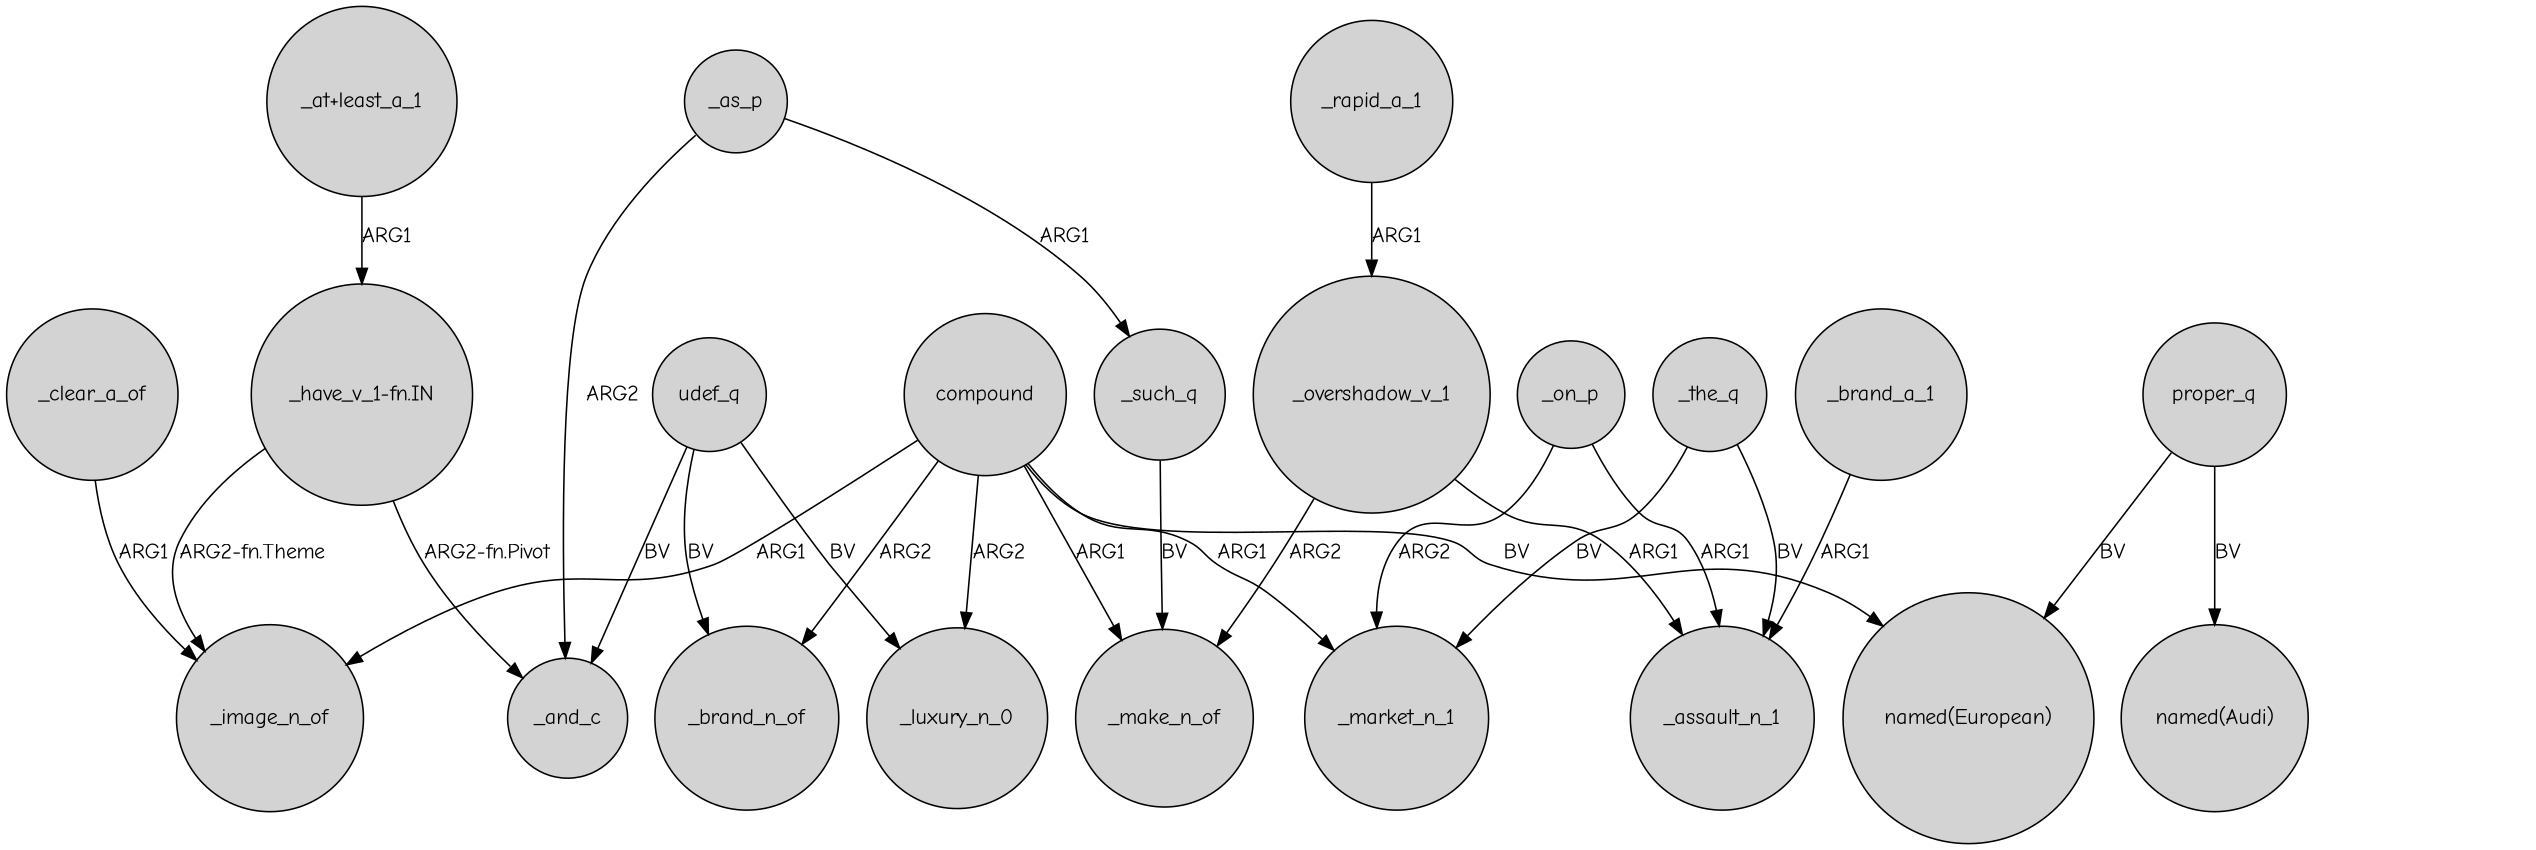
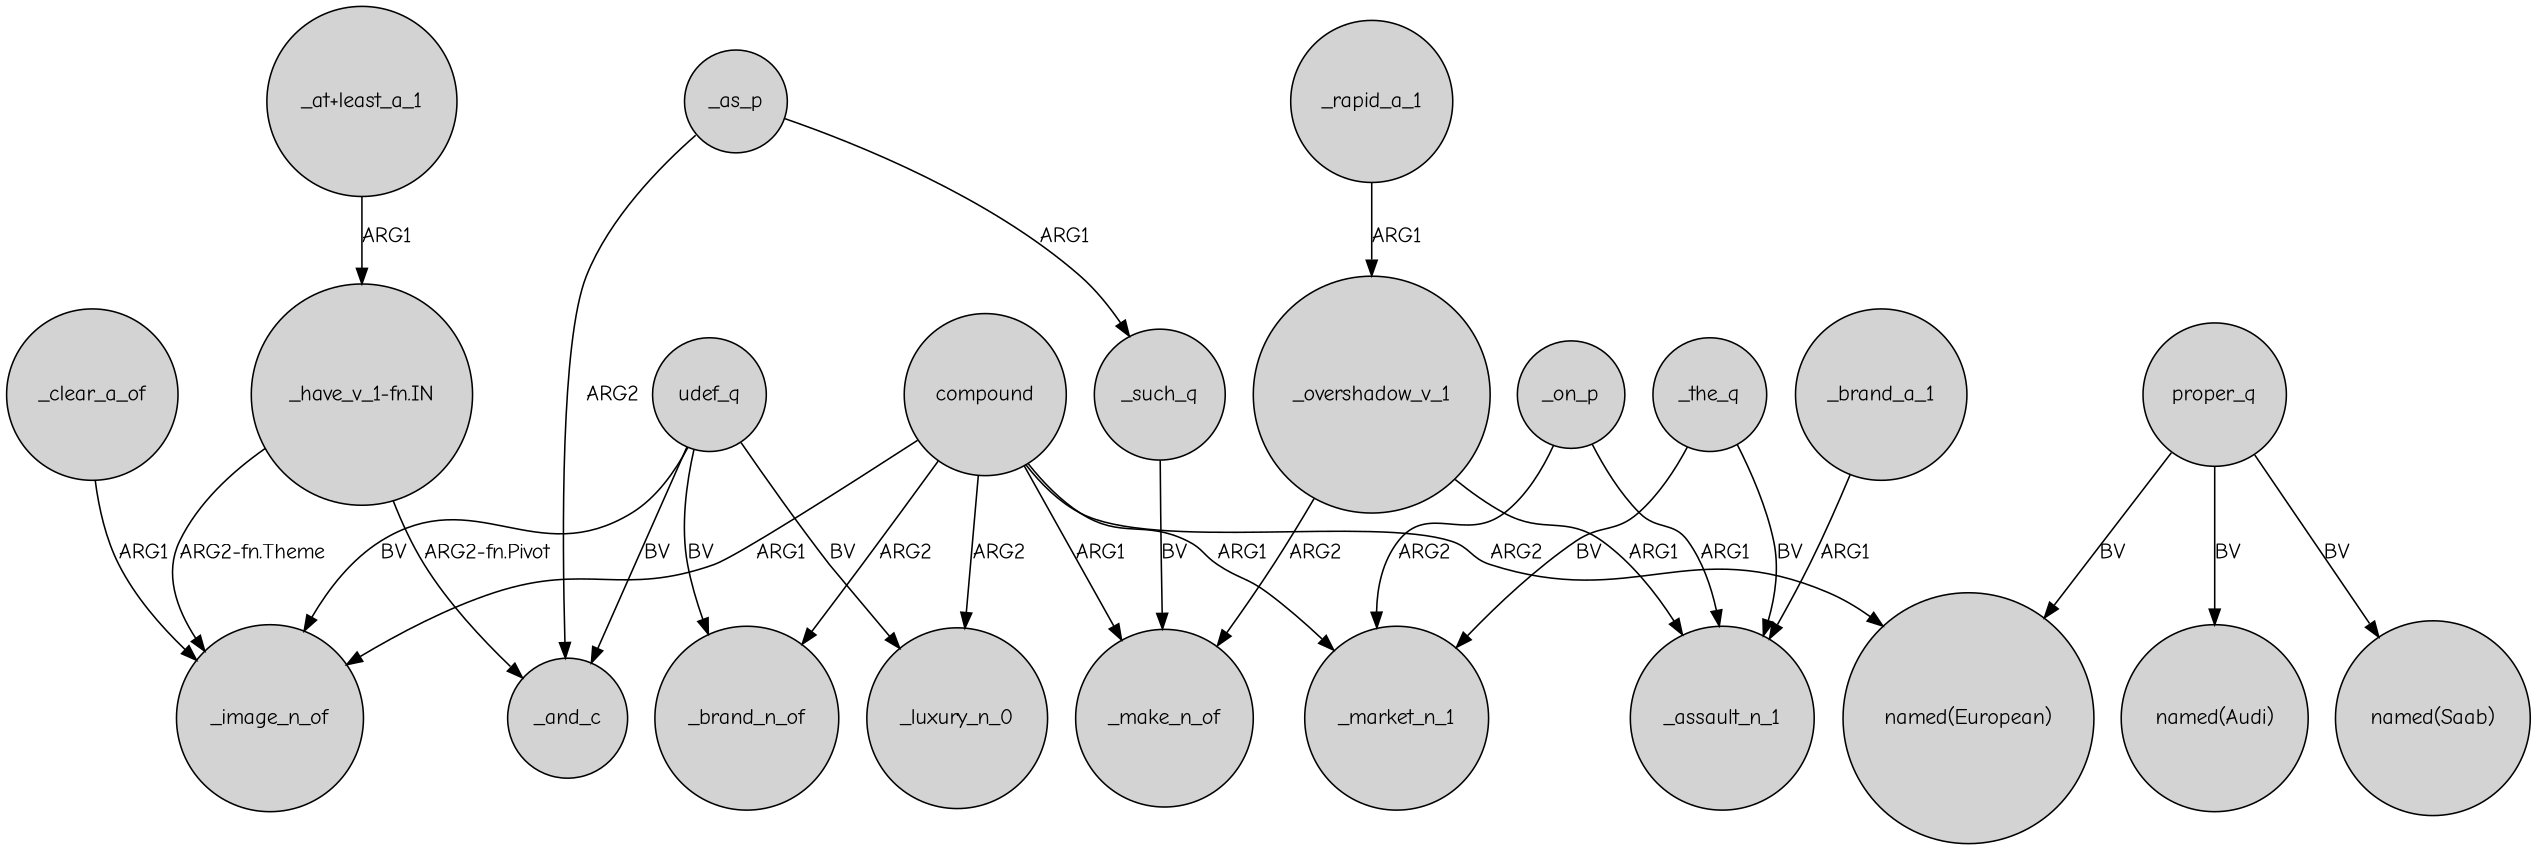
  digraph {
    fontname="Comic Neue"
    node [fontname="Comic Neue" shape=circle style=filled]
    edge [fontname="Comic Neue"]
    n1 [label=_luxury_n_0]
    udef_q
    _image_n_of
    _brand_n_of
    _and_c
    _clear_a_of
    compound
    _market_n_1
    _make_n_of
    "named(European)"
    n11 [label=_brand_a_1]
    _assault_n_1
    _on_p
    _overshadow_v_1
    _the_q
    proper_q
    "named(Audi)"
+   "named(Saab)"
    _as_p
    _such_q
    "_have_v_1-fn.IN"
    "_at+least_a_1"
    _rapid_a_1
    udef_q -> n1 [label=BV]
+   udef_q -> _image_n_of [label=BV]
    udef_q -> _brand_n_of [label=BV]
    udef_q -> _and_c [label=BV]
    _clear_a_of -> _image_n_of [label=ARG1]
    compound -> n1 [label=ARG2]
    compound -> _image_n_of [label=ARG1]
    compound -> _brand_n_of [label=ARG2]
    compound -> _market_n_1 [label=ARG1]
    compound -> _make_n_of [label=ARG1]
-   compound -> "named(European)" [label=BV]
+   compound -> "named(European)" [label=ARG2]
    n11 -> _assault_n_1 [label=ARG1]
    _on_p -> _market_n_1 [label=ARG2]
    _on_p -> _assault_n_1 [label=ARG1]
    _overshadow_v_1 -> _make_n_of [label=ARG2]
    _overshadow_v_1 -> _assault_n_1 [label=ARG1]
    _the_q -> _market_n_1 [label=BV]
    _the_q -> _assault_n_1 [label=BV]
    proper_q -> "named(European)" [label=BV]
    proper_q -> "named(Audi)" [label=BV]
+   proper_q -> "named(Saab)" [label=BV]
    _as_p -> _and_c [label=ARG2]
    _as_p -> _such_q [label=ARG1]
    _such_q -> _make_n_of [label=BV]
    "_have_v_1-fn.IN" -> _image_n_of [label="ARG2-fn.Theme"]
    "_have_v_1-fn.IN" -> _and_c [label="ARG2-fn.Pivot"]
    "_at+least_a_1" -> "_have_v_1-fn.IN" [label=ARG1]
    _rapid_a_1 -> _overshadow_v_1 [label=ARG1]
  }
